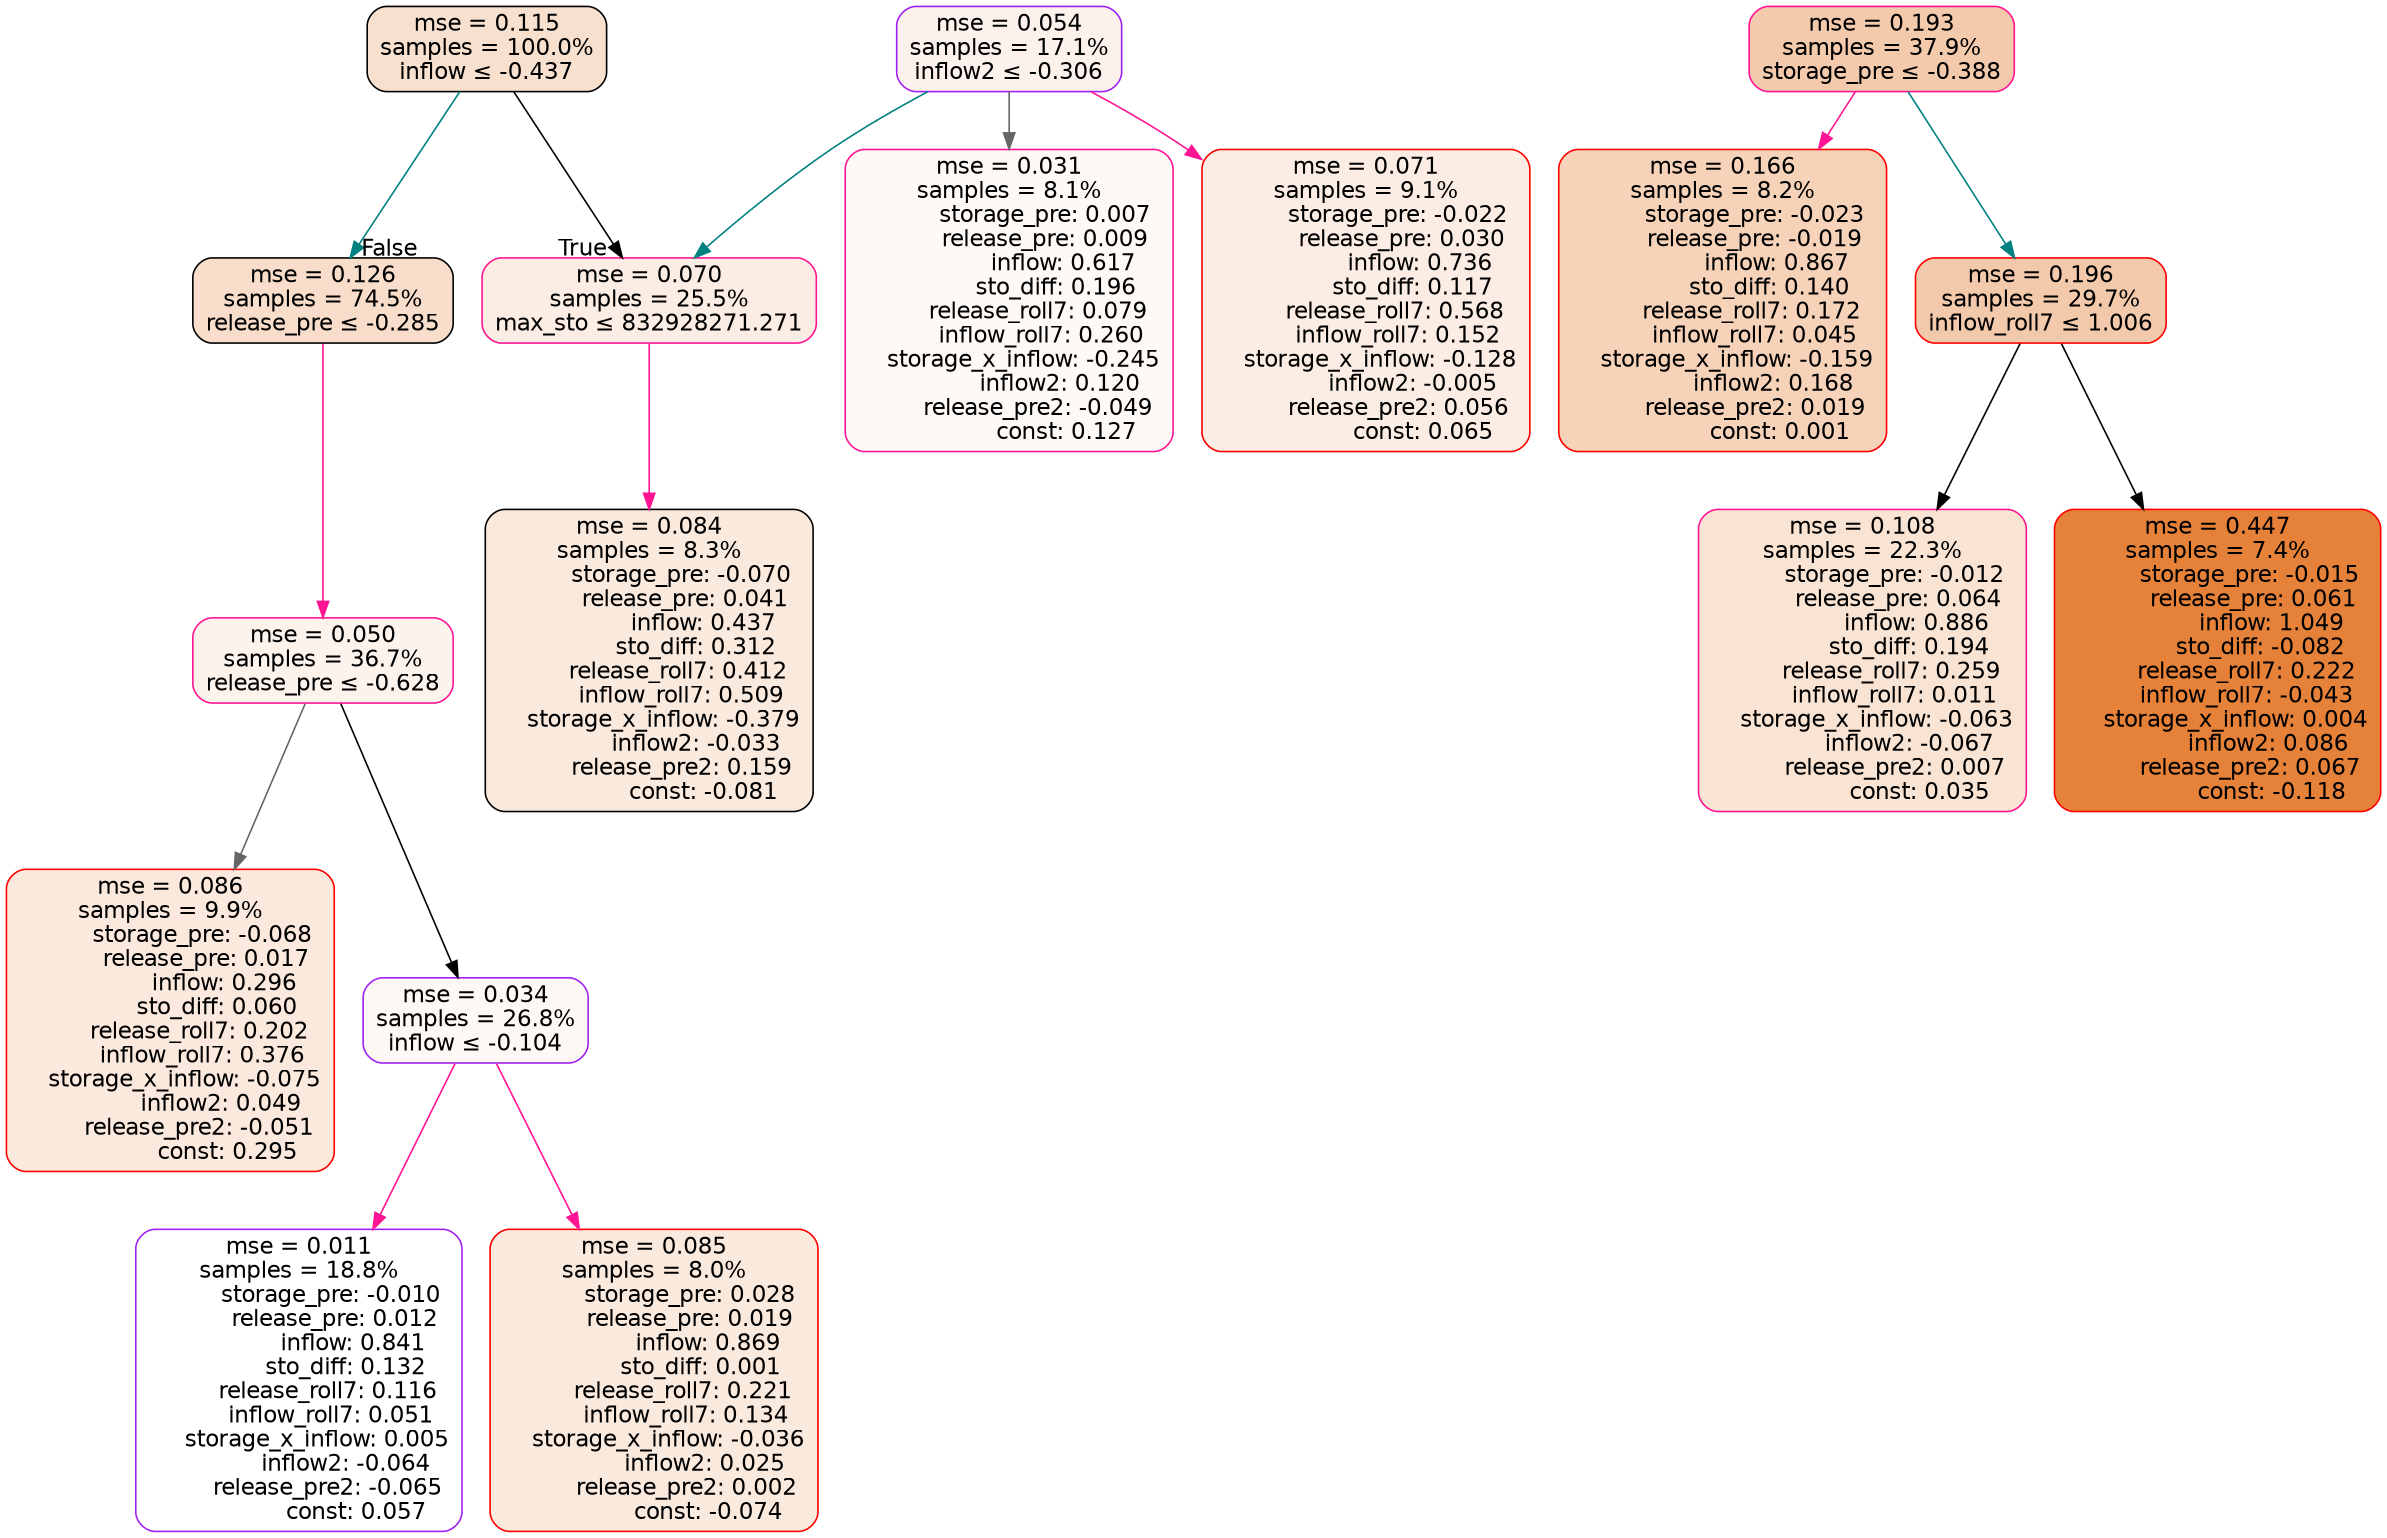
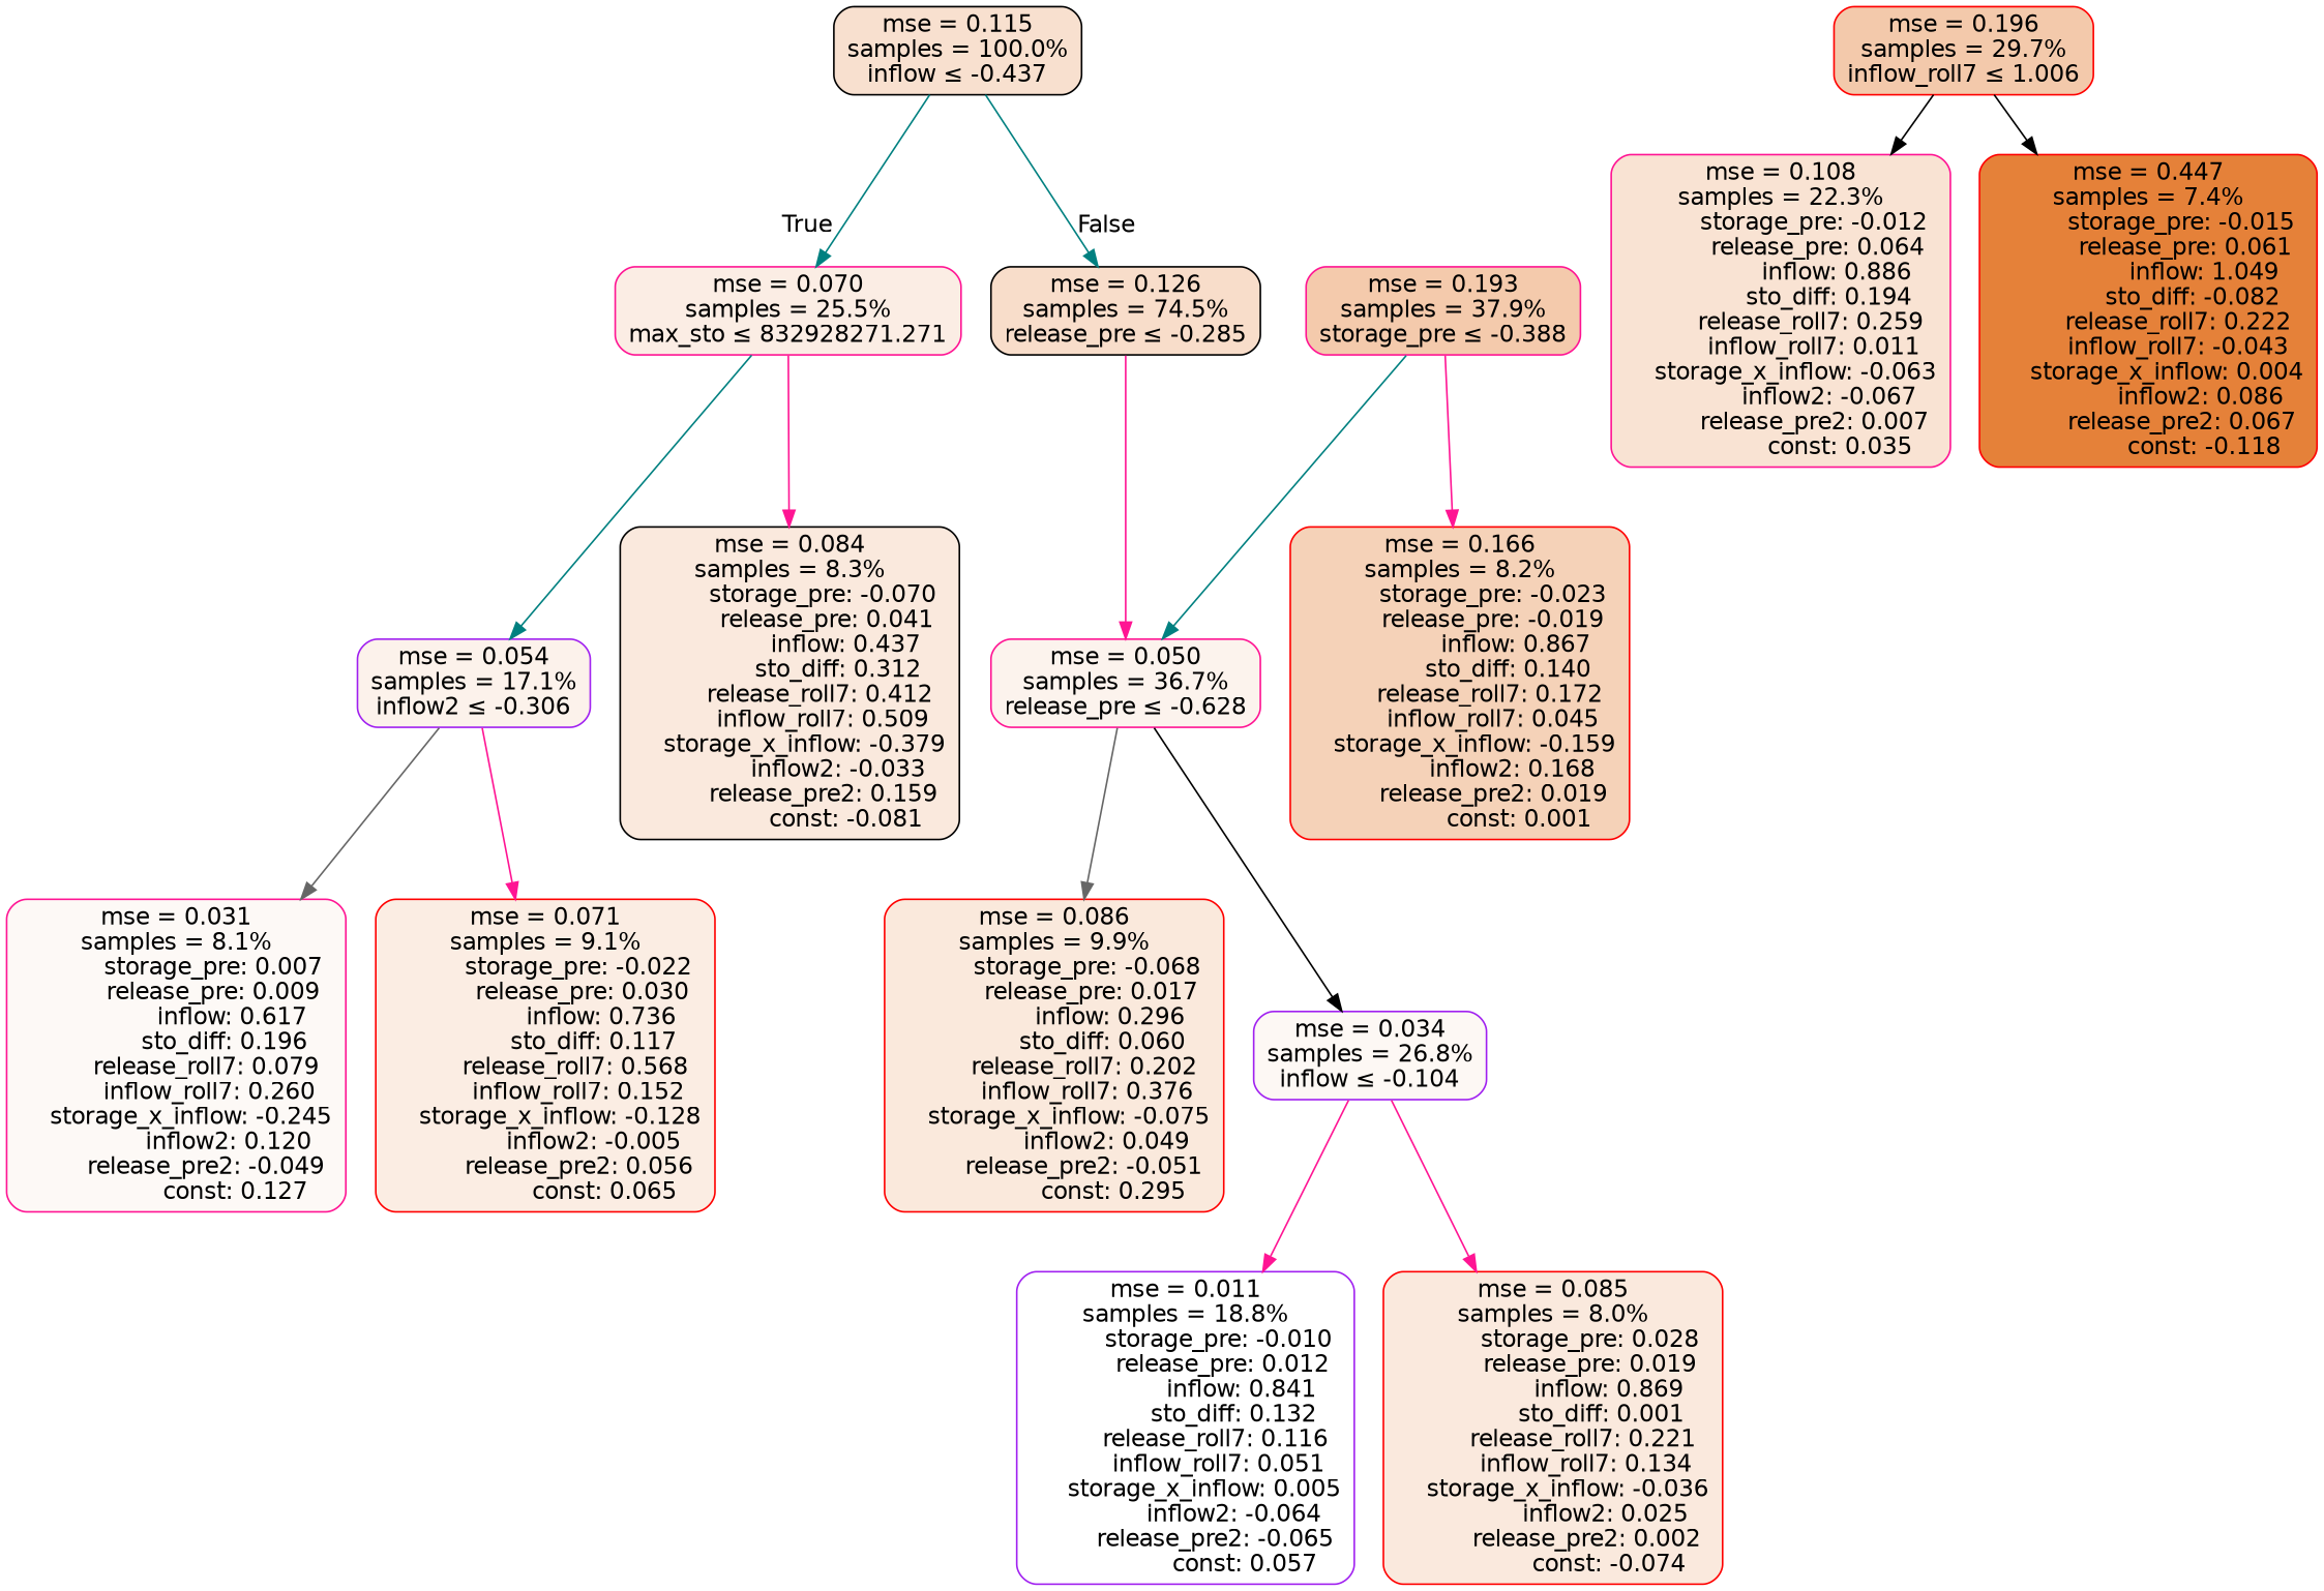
  digraph {
    node [color=red fillcolor="#fae9dd" fontname=helvetica shape=rectangle style="filled, rounded"]
    edge [color=deeppink fontname=helvetica]
    n1 [color=black fillcolor="#f8e0cf" label="mse = 0.115\nsamples = 100.0%\ninflow &le; -0.437"]
    n2 [color=deeppink fillcolor="#fbede4" label="mse = 0.070\nsamples = 25.5%\nmax_sto &le; 832928271.271"]
    n3 [color=black fillcolor="#f8ddca" label="mse = 0.126\nsamples = 74.5%\nrelease_pre &le; -0.285"]
    n4 [color=purple fillcolor="#fcf2eb" label="mse = 0.054\nsamples = 17.1%\ninflow2 &le; -0.306"]
    n5 [color=black label="mse = 0.084\nsamples = 8.3%\n         storage_pre: -0.070\n          release_pre: 0.041\n               inflow: 0.437\n             sto_diff: 0.312\n        release_roll7: 0.412\n         inflow_roll7: 0.509\n    storage_x_inflow: -0.379\n             inflow2: -0.033\n         release_pre2: 0.159\n               const: -0.081"]
    n6 [color=deeppink fillcolor="#fcf3ed" label="mse = 0.050\nsamples = 36.7%\nrelease_pre &le; -0.628"]
    n7 [color=deeppink fillcolor="#fdf9f6" label="mse = 0.031\nsamples = 8.1%\n          storage_pre: 0.007\n          release_pre: 0.009\n               inflow: 0.617\n             sto_diff: 0.196\n        release_roll7: 0.079\n         inflow_roll7: 0.260\n    storage_x_inflow: -0.245\n              inflow2: 0.120\n        release_pre2: -0.049\n                const: 0.127"]
    n8 [fillcolor="#fbede3" label="mse = 0.071\nsamples = 9.1%\n         storage_pre: -0.022\n          release_pre: 0.030\n               inflow: 0.736\n             sto_diff: 0.117\n        release_roll7: 0.568\n         inflow_roll7: 0.152\n    storage_x_inflow: -0.128\n             inflow2: -0.005\n         release_pre2: 0.056\n                const: 0.065"]
    n9 [fillcolor="#fae9dc" label="mse = 0.086\nsamples = 9.9%\n         storage_pre: -0.068\n          release_pre: 0.017\n               inflow: 0.296\n             sto_diff: 0.060\n        release_roll7: 0.202\n         inflow_roll7: 0.376\n    storage_x_inflow: -0.075\n              inflow2: 0.049\n        release_pre2: -0.051\n                const: 0.295"]
    n10 [color=purple fillcolor="#fdf8f4" label="mse = 0.034\nsamples = 26.8%\ninflow &le; -0.104"]
    n11 [color=deeppink fillcolor="#f4caac" label="mse = 0.193\nsamples = 37.9%\nstorage_pre &le; -0.388"]
    n12 [fillcolor="#f5d2b8" label="mse = 0.166\nsamples = 8.2%\n         storage_pre: -0.023\n         release_pre: -0.019\n               inflow: 0.867\n             sto_diff: 0.140\n        release_roll7: 0.172\n         inflow_roll7: 0.045\n    storage_x_inflow: -0.159\n              inflow2: 0.168\n         release_pre2: 0.019\n                const: 0.001"]
    n13 [fillcolor="#f3c9ab" label="mse = 0.196\nsamples = 29.7%\ninflow_roll7 &le; 1.006"]
    n14 [color=purple fillcolor="#ffffff" label="mse = 0.011\nsamples = 18.8%\n         storage_pre: -0.010\n          release_pre: 0.012\n               inflow: 0.841\n             sto_diff: 0.132\n        release_roll7: 0.116\n         inflow_roll7: 0.051\n     storage_x_inflow: 0.005\n             inflow2: -0.064\n        release_pre2: -0.065\n                const: 0.057"]
    n15 [label="mse = 0.085\nsamples = 8.0%\n          storage_pre: 0.028\n          release_pre: 0.019\n               inflow: 0.869\n             sto_diff: 0.001\n        release_roll7: 0.221\n         inflow_roll7: 0.134\n    storage_x_inflow: -0.036\n              inflow2: 0.025\n         release_pre2: 0.002\n               const: -0.074"]
    n16 [color=deeppink fillcolor="#f9e3d3" label="mse = 0.108\nsamples = 22.3%\n         storage_pre: -0.012\n          release_pre: 0.064\n               inflow: 0.886\n             sto_diff: 0.194\n        release_roll7: 0.259\n         inflow_roll7: 0.011\n    storage_x_inflow: -0.063\n             inflow2: -0.067\n         release_pre2: 0.007\n                const: 0.035"]
    n17 [fillcolor="#e58139" label="mse = 0.447\nsamples = 7.4%\n         storage_pre: -0.015\n          release_pre: 0.061\n               inflow: 1.049\n            sto_diff: -0.082\n        release_roll7: 0.222\n        inflow_roll7: -0.043\n     storage_x_inflow: 0.004\n              inflow2: 0.086\n         release_pre2: 0.067\n               const: -0.118"]
-   n1 -> n2 [color=black headlabel=True labelangle=45 labeldistance=2.5]
+   n1 -> n2 [color=teal headlabel=True labelangle=45 labeldistance=2.5]
    n1 -> n3 [color=teal headlabel=False labelangle=-45 labeldistance=2.5]
-   n4 -> n2 [color=teal]
+   n2 -> n4 [color=teal]
    n2 -> n5
    n3 -> n6
    n4 -> n7 [color=gray40]
    n4 -> n8
    n6 -> n9 [color=gray40]
    n6 -> n10 [color=black]
    n10 -> n14
    n10 -> n15
    n11 -> n12
-   n11 -> n13 [color=teal]
+   n11 -> n6 [color=teal]
    n13 -> n16 [color=black]
    n13 -> n17 [color=black]
  }
